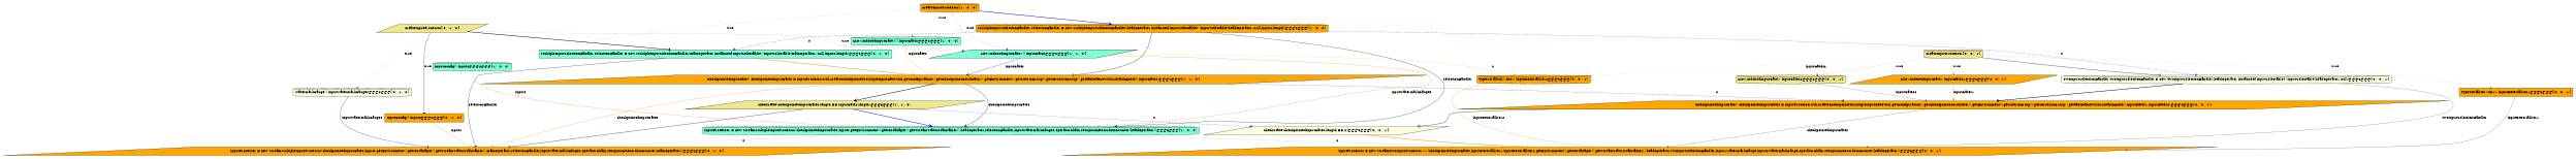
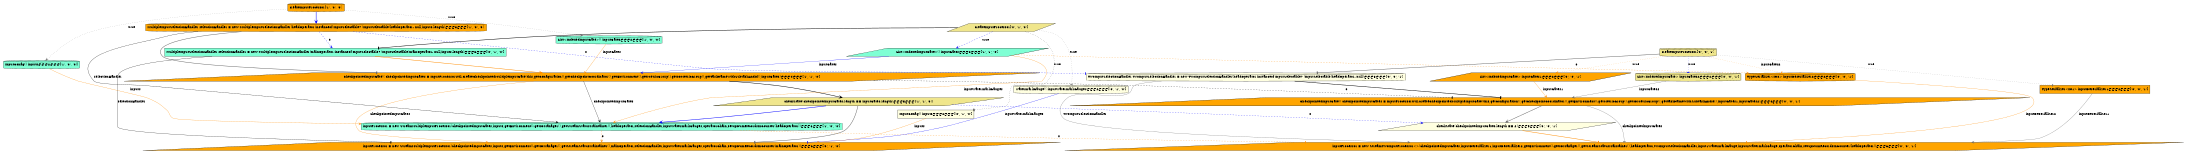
  digraph {
    node [fillcolor=orange shape=cylinder style=filled]
    edge [arrowhead=vee color=darkorange style=solid]
    n1 [label="CheckpointedInputGate(( checkpointedInputGates = InputProcessorUtil.createCheckpointedMultipleInputGate(this,getConfiguration(),getCheckpointCoordinator(),getEnvironment().getMetricGroup().getIOMetricGroup(),getTaskNameWithSubtaskAndId(),inputGates)@@@4@@@['1', '1', '0']" shape=parallelogram]
    n2 [fillcolor=khaki label="checkState(checkpointedInputGates.length == inputGates.length)@@@5@@@['1', '1', '0']" shape=parallelogram]
    n3 [fillcolor=aquamarine label="inputProcessor = new StreamMultipleInputProcessor(checkpointedInputGates,inputs,getEnvironment().getIOManager(),getStreamStatusMaintainer(),headOperator,selectionHandler,inputWatermarkGauges,operatorChain,setupNumRecordsInCounter(headOperator))@@@6@@@['1', '0', '0']"]
    n4 [label="CheckpointedInputGate(( checkpointedInputGates = InputProcessorUtil.createCheckpointedMultipleInputGate(this,getConfiguration(),getCheckpointCoordinator(),getEnvironment().getMetricGroup().getIOMetricGroup(),getTaskNameWithSubtaskAndId(),inputGates1,inputGates2)@@@4@@@['0', '0', '1']" shape=parallelogram]
    n5 [label="inputProcessor = new StreamMultipleInputProcessor(checkpointedInputGates,inputs,getEnvironment().getIOManager(),getStreamStatusMaintainer(),mainOperator,selectionHandler,inputWatermarkGauges,operatorChain,setupNumRecordsInCounter(mainOperator))@@@6@@@['0', '1', '0']" shape=parallelogram]
    n6 [fillcolor=lightyellow label="checkState(checkpointedInputGates.length == 2)@@@5@@@['0', '0', '1']" shape=parallelogram]
    n7 [label="inputProcessor = new StreamTwoInputProcessor<>(checkpointedInputGates,inputDeserializer1,inputDeserializer2,getEnvironment().getIOManager(),getStreamStatusMaintainer(),headOperator,twoInputSelectionHandler,input1WatermarkGauge,input2WatermarkGauge,operatorChain,setupNumRecordsInCounter(headOperator))@@@6@@@['0', '0', '1']" shape=parallelogram]
    n8 [fillcolor=lightyellow label="TwoInputSelectionHandler twoInputSelectionHandler = new TwoInputSelectionHandler(headOperator instanceof InputSelectable? (InputSelectable)headOperator: null)@@@3@@@['0', '0', '1']"]
    n9 [fillcolor=lightyellow label="WatermarkGauge(( inputWatermarkGauges@@@2@@@['0', '1', '0']"]
    n10 [fillcolor=aquamarine label="List<IndexedInputGate>(( inputGates@@@2@@@['1', '0', '0']"]
    n11 [label="createInputProcessor['1', '0', '0']"]
    n12 [label="MultipleInputSelectionHandler selectionHandler = new MultipleInputSelectionHandler(headOperator instanceof InputSelectable? (InputSelectable)headOperator: null,inputs.length)@@@3@@@['1', '0', '0']"]
    n13 [fillcolor=aquamarine label="InputConfig(( inputs@@@2@@@['1', '0', '0']"]
    n14 [fillcolor=aquamarine label="List<IndexedInputGate>(( inputGates@@@2@@@['1', '1', '0']" shape=parallelogram]
    n15 [fillcolor=aquamarine label="MultipleInputSelectionHandler selectionHandler = new MultipleInputSelectionHandler(mainOperator instanceof InputSelectable? (InputSelectable)mainOperator: null,inputs.length)@@@3@@@['0', '1', '0']" shape=box]
    n16 [label="TypeSerializer<IN2> inputDeserializer2@@@2@@@['0', '0', '1']"]
    n17 [label="TypeSerializer<IN1> inputDeserializer1@@@2@@@['0', '0', '1']" shape=box]
-   n18 [label="InputConfig(( inputs@@@2@@@['0', '1', '0']" shape=box]
+   n18 [fillcolor=lightyellow label="InputConfig(( inputs@@@2@@@['0', '1', '0']" shape=box]
    n19 [fillcolor=khaki label="createInputProcessor['0', '1', '0']" shape=parallelogram]
    n20 [label="List<IndexedInputGate> inputGates1@@@2@@@['0', '0', '1']" shape=parallelogram]
    n21 [fillcolor=khaki label="createInputProcessor['0', '0', '1']"]
    n22 [fillcolor=khaki label="List<IndexedInputGate> inputGates2@@@2@@@['0', '0', '1']"]
    n1 -> n2 [color=black style=bold]
    n1 -> n3 [color=black label=checkpointedInputGates]
    n1 -> n4 [arrowhead=tee color=black label=0 style=dashed]
    n1 -> n5 [label=checkpointedInputGates]
    n2 -> n3 [color=blue style=bold]
    n2 -> n5 [arrowhead=tee color=gray40 style=bold]
    n2 -> n6 [color=blue label=0 style=dashed]
    n3 -> n5 [label=0 style=dashed]
    n3 -> n7 [arrowhead=tee label=0 style=dashed]
    n4 -> n6 [color=gray40 style=bold]
    n4 -> n7 [arrowhead=tee color=gray40 label=checkpointedInputGates]
    n6 -> n7 [arrowhead=tee style=bold]
    n8 -> n4 [arrowhead=tee color=black style=bold]
    n8 -> n7 [color=gray40 label=twoInputSelectionHandler]
    n9 -> n5 [arrowhead=tee color=blue label=inputWatermarkGauges]
    n10 -> n1 [arrowhead=tee label=inputGates]
    n11 -> n10 [color=gray40 label=true style=dotted]
    n11 -> n12 [color=blue style=bold]
    n11 -> n13 [color=gray40 label=true style=dotted]
-   n11 -> n14 [arrowhead=tee color=blue label=true style=dotted]
    n12 -> n1 [arrowhead=tee color=gray40 style=bold]
    n12 -> n3 [color=black label=selectionHandler]
    n12 -> n8 [arrowhead=tee color=blue label=0 style=dashed]
    n12 -> n15 [color=blue label=0 style=dashed]
    n13 -> n3 [label=inputs]
    n14 -> n1 [color=blue label=inputGates]
    n14 -> n3 [label=inputWatermarkGauges]
    n14 -> n16 [label=0 style=dashed]
    n15 -> n1 [style=bold]
    n15 -> n5 [arrowhead=tee color=black label=selectionHandler]
    n16 -> n7 [arrowhead=tee label=inputDeserializer2]
    n17 -> n7 [color=gray40 label=inputDeserializer1]
    n18 -> n5 [arrowhead=tee label=inputs]
    n19 -> n9 [arrowhead=tee color=gray40 label=true style=dotted]
-   n19 -> n14 [color=blue label=true style=dotted]
+   n19 -> n14 [color=blue label=true style=dashed]
    n19 -> n15 [arrowhead=tee color=black style=bold]
-   n19 -> n18 [arrowhead=tee color=black label=true]
+   n19 -> n18 [arrowhead=tee color=black label=true style=dotted]
    n20 -> n4 [label=inputGates1]
    n21 -> n8 [arrowhead=tee color=gray40 style=bold]
    n21 -> n16 [arrowhead=tee label=inputGates2 style=dotted]
    n21 -> n17 [arrowhead=tee color=gray40 label=true style=dotted]
    n21 -> n20 [label=true style=dotted]
    n21 -> n22 [arrowhead=tee color=blue label=true style=dotted]
    n22 -> n4 [color=gray40 label=inputGates2]
  }
